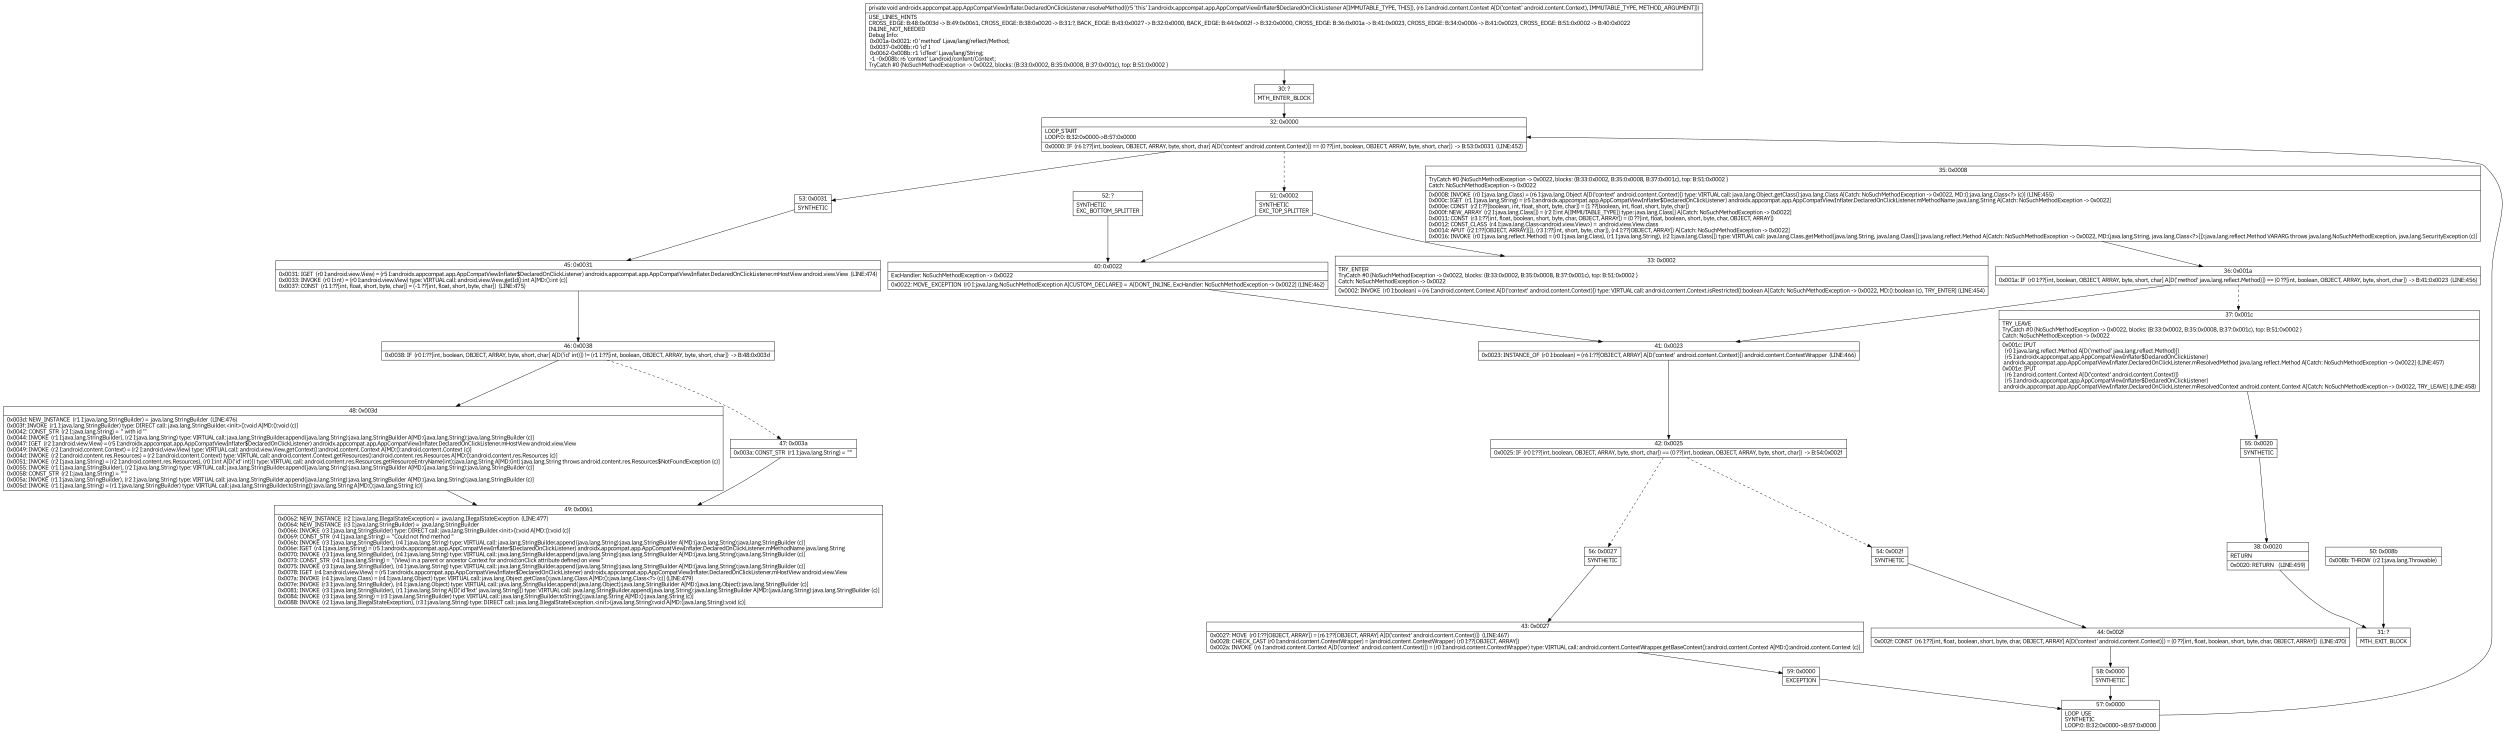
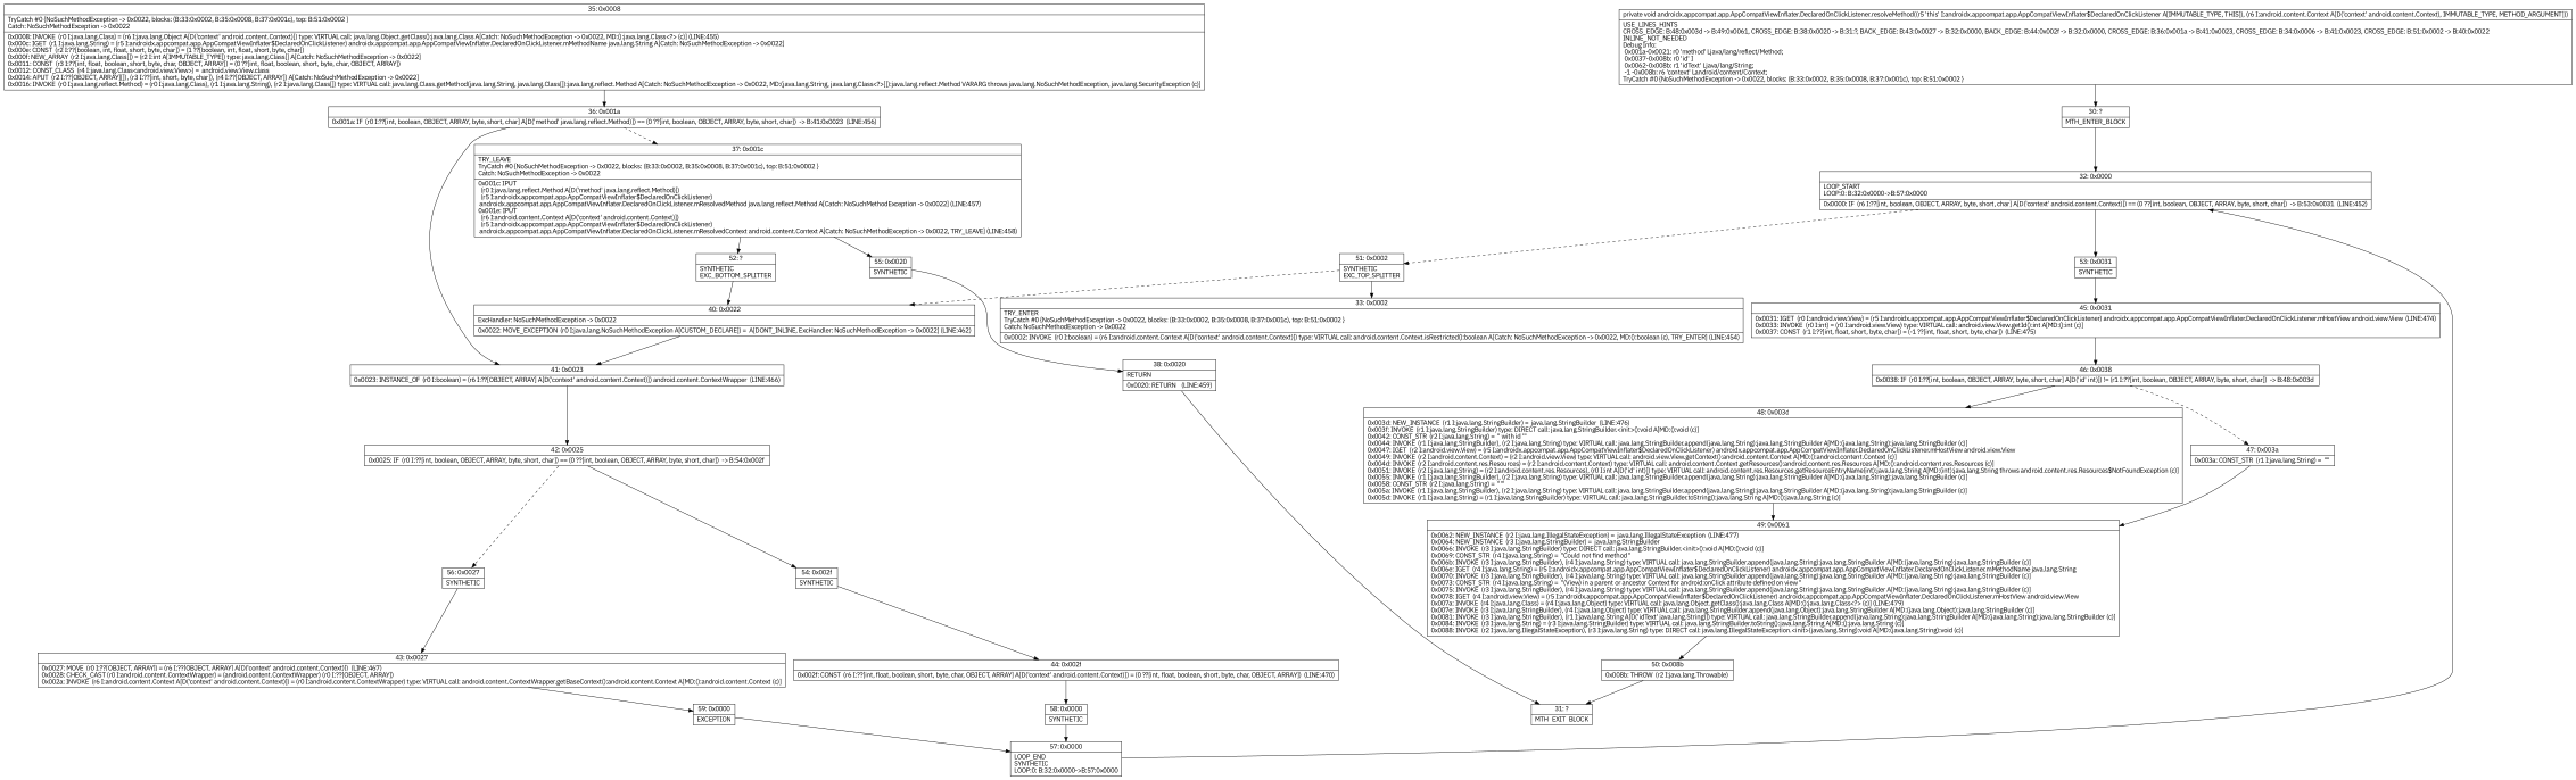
  digraph {
    fontname="IBM Plex Sans"
    node [fontname="IBM Plex Sans" shape=record]
    edge [fontname="IBM Plex Sans"]
    n1 [label="{30\:\ ?|MTH_ENTER_BLOCK\l}"]
    n2 [label="{32\:\ 0x0000|LOOP_START\lLOOP:0: B:32:0x0000\-\>B:57:0x0000\l|0x0000: IF  (r6 I:??[int, boolean, OBJECT, ARRAY, byte, short, char] A[D('context' android.content.Context)]) == (0 ??[int, boolean, OBJECT, ARRAY, byte, short, char])  \-\> B:53:0x0031  (LINE:452)\l}"]
    n3 [label="{51\:\ 0x0002|SYNTHETIC\lEXC_TOP_SPLITTER\l}"]
    n4 [label="{53\:\ 0x0031|SYNTHETIC\l}"]
    n5 [label="{33\:\ 0x0002|TRY_ENTER\lTryCatch #0 \{NoSuchMethodException \-\> 0x0022, blocks: (B:33:0x0002, B:35:0x0008, B:37:0x001c), top: B:51:0x0002 \}\lCatch: NoSuchMethodException \-\> 0x0022\l|0x0002: INVOKE  (r0 I:boolean) = (r6 I:android.content.Context A[D('context' android.content.Context)]) type: VIRTUAL call: android.content.Context.isRestricted():boolean A[Catch: NoSuchMethodException \-\> 0x0022, MD:():boolean (c), TRY_ENTER] (LINE:454)\l}"]
    n6 [label="{40\:\ 0x0022|ExcHandler: NoSuchMethodException \-\> 0x0022\l|0x0022: MOVE_EXCEPTION  (r0 I:java.lang.NoSuchMethodException A[CUSTOM_DECLARE]) =  A[DONT_INLINE, ExcHandler: NoSuchMethodException \-\> 0x0022] (LINE:462)\l}"]
    n7 [label="{45\:\ 0x0031|0x0031: IGET  (r0 I:android.view.View) = (r5 I:androidx.appcompat.app.AppCompatViewInflater$DeclaredOnClickListener) androidx.appcompat.app.AppCompatViewInflater.DeclaredOnClickListener.mHostView android.view.View  (LINE:474)\l0x0033: INVOKE  (r0 I:int) = (r0 I:android.view.View) type: VIRTUAL call: android.view.View.getId():int A[MD:():int (c)]\l0x0037: CONST  (r1 I:??[int, float, short, byte, char]) = (\-1 ??[int, float, short, byte, char])  (LINE:475)\l}"]
    n8 [label="{41\:\ 0x0023|0x0023: INSTANCE_OF  (r0 I:boolean) = (r6 I:??[OBJECT, ARRAY] A[D('context' android.content.Context)]) android.content.ContextWrapper  (LINE:466)\l}"]
    n9 [label="{35\:\ 0x0008|TryCatch #0 \{NoSuchMethodException \-\> 0x0022, blocks: (B:33:0x0002, B:35:0x0008, B:37:0x001c), top: B:51:0x0002 \}\lCatch: NoSuchMethodException \-\> 0x0022\l|0x0008: INVOKE  (r0 I:java.lang.Class) = (r6 I:java.lang.Object A[D('context' android.content.Context)]) type: VIRTUAL call: java.lang.Object.getClass():java.lang.Class A[Catch: NoSuchMethodException \-\> 0x0022, MD:():java.lang.Class\<?\> (c)] (LINE:455)\l0x000c: IGET  (r1 I:java.lang.String) = (r5 I:androidx.appcompat.app.AppCompatViewInflater$DeclaredOnClickListener) androidx.appcompat.app.AppCompatViewInflater.DeclaredOnClickListener.mMethodName java.lang.String A[Catch: NoSuchMethodException \-\> 0x0022]\l0x000e: CONST  (r2 I:??[boolean, int, float, short, byte, char]) = (1 ??[boolean, int, float, short, byte, char]) \l0x000f: NEW_ARRAY  (r2 I:java.lang.Class[]) = (r2 I:int A[IMMUTABLE_TYPE]) type: java.lang.Class[] A[Catch: NoSuchMethodException \-\> 0x0022]\l0x0011: CONST  (r3 I:??[int, float, boolean, short, byte, char, OBJECT, ARRAY]) = (0 ??[int, float, boolean, short, byte, char, OBJECT, ARRAY]) \l0x0012: CONST_CLASS  (r4 I:java.lang.Class\<android.view.View\>) =  android.view.View.class \l0x0014: APUT  (r2 I:??[OBJECT, ARRAY][]), (r3 I:??[int, short, byte, char]), (r4 I:??[OBJECT, ARRAY]) A[Catch: NoSuchMethodException \-\> 0x0022]\l0x0016: INVOKE  (r0 I:java.lang.reflect.Method) = (r0 I:java.lang.Class), (r1 I:java.lang.String), (r2 I:java.lang.Class[]) type: VIRTUAL call: java.lang.Class.getMethod(java.lang.String, java.lang.Class[]):java.lang.reflect.Method A[Catch: NoSuchMethodException \-\> 0x0022, MD:(java.lang.String, java.lang.Class\<?\>[]):java.lang.reflect.Method VARARG throws java.lang.NoSuchMethodException, java.lang.SecurityException (c)]\l}"]
    n10 [label="{36\:\ 0x001a|0x001a: IF  (r0 I:??[int, boolean, OBJECT, ARRAY, byte, short, char] A[D('method' java.lang.reflect.Method)]) == (0 ??[int, boolean, OBJECT, ARRAY, byte, short, char])  \-\> B:41:0x0023  (LINE:456)\l}"]
    n11 [label="{42\:\ 0x0025|0x0025: IF  (r0 I:??[int, boolean, OBJECT, ARRAY, byte, short, char]) == (0 ??[int, boolean, OBJECT, ARRAY, byte, short, char])  \-\> B:54:0x002f \l}"]
    n12 [label="{37\:\ 0x001c|TRY_LEAVE\lTryCatch #0 \{NoSuchMethodException \-\> 0x0022, blocks: (B:33:0x0002, B:35:0x0008, B:37:0x001c), top: B:51:0x0002 \}\lCatch: NoSuchMethodException \-\> 0x0022\l|0x001c: IPUT  \l  (r0 I:java.lang.reflect.Method A[D('method' java.lang.reflect.Method)])\l  (r5 I:androidx.appcompat.app.AppCompatViewInflater$DeclaredOnClickListener)\l androidx.appcompat.app.AppCompatViewInflater.DeclaredOnClickListener.mResolvedMethod java.lang.reflect.Method A[Catch: NoSuchMethodException \-\> 0x0022] (LINE:457)\l0x001e: IPUT  \l  (r6 I:android.content.Context A[D('context' android.content.Context)])\l  (r5 I:androidx.appcompat.app.AppCompatViewInflater$DeclaredOnClickListener)\l androidx.appcompat.app.AppCompatViewInflater.DeclaredOnClickListener.mResolvedContext android.content.Context A[Catch: NoSuchMethodException \-\> 0x0022, TRY_LEAVE] (LINE:458)\l}"]
    n13 [label="{52\:\ ?|SYNTHETIC\lEXC_BOTTOM_SPLITTER\l}"]
    n14 [label="{55\:\ 0x0020|SYNTHETIC\l}"]
    n15 [label="{38\:\ 0x0020|RETURN\l|0x0020: RETURN    (LINE:459)\l}"]
    n16 [label="{31\:\ ?|MTH_EXIT_BLOCK\l}"]
    n17 [label="{54\:\ 0x002f|SYNTHETIC\l}"]
    n18 [label="{56\:\ 0x0027|SYNTHETIC\l}"]
    n19 [label="{44\:\ 0x002f|0x002f: CONST  (r6 I:??[int, float, boolean, short, byte, char, OBJECT, ARRAY] A[D('context' android.content.Context)]) = (0 ??[int, float, boolean, short, byte, char, OBJECT, ARRAY])  (LINE:470)\l}"]
    n20 [label="{43\:\ 0x0027|0x0027: MOVE  (r0 I:??[OBJECT, ARRAY]) = (r6 I:??[OBJECT, ARRAY] A[D('context' android.content.Context)])  (LINE:467)\l0x0028: CHECK_CAST (r0 I:android.content.ContextWrapper) = (android.content.ContextWrapper) (r0 I:??[OBJECT, ARRAY]) \l0x002a: INVOKE  (r6 I:android.content.Context A[D('context' android.content.Context)]) = (r0 I:android.content.ContextWrapper) type: VIRTUAL call: android.content.ContextWrapper.getBaseContext():android.content.Context A[MD:():android.content.Context (c)]\l}"]
    n21 [label="{58\:\ 0x0000|SYNTHETIC\l}"]
-   n22 [label="{57\:\ 0x0000|LOOP_USE\lSYNTHETIC\lLOOP:0: B:32:0x0000\-\>B:57:0x0000\l}"]
+   n22 [label="{57\:\ 0x0000|LOOP_END\lSYNTHETIC\lLOOP:0: B:32:0x0000\-\>B:57:0x0000\l}"]
    n23 [label="{59\:\ 0x0000|EXCEPTION\l}"]
    n24 [label="{46\:\ 0x0038|0x0038: IF  (r0 I:??[int, boolean, OBJECT, ARRAY, byte, short, char] A[D('id' int)]) != (r1 I:??[int, boolean, OBJECT, ARRAY, byte, short, char])  \-\> B:48:0x003d \l}"]
    n25 [label="{47\:\ 0x003a|0x003a: CONST_STR  (r1 I:java.lang.String) =  \"\" \l}"]
    n26 [label="{48\:\ 0x003d|0x003d: NEW_INSTANCE  (r1 I:java.lang.StringBuilder) =  java.lang.StringBuilder  (LINE:476)\l0x003f: INVOKE  (r1 I:java.lang.StringBuilder) type: DIRECT call: java.lang.StringBuilder.\<init\>():void A[MD:():void (c)]\l0x0042: CONST_STR  (r2 I:java.lang.String) =  \" with id '\" \l0x0044: INVOKE  (r1 I:java.lang.StringBuilder), (r2 I:java.lang.String) type: VIRTUAL call: java.lang.StringBuilder.append(java.lang.String):java.lang.StringBuilder A[MD:(java.lang.String):java.lang.StringBuilder (c)]\l0x0047: IGET  (r2 I:android.view.View) = (r5 I:androidx.appcompat.app.AppCompatViewInflater$DeclaredOnClickListener) androidx.appcompat.app.AppCompatViewInflater.DeclaredOnClickListener.mHostView android.view.View \l0x0049: INVOKE  (r2 I:android.content.Context) = (r2 I:android.view.View) type: VIRTUAL call: android.view.View.getContext():android.content.Context A[MD:():android.content.Context (c)]\l0x004d: INVOKE  (r2 I:android.content.res.Resources) = (r2 I:android.content.Context) type: VIRTUAL call: android.content.Context.getResources():android.content.res.Resources A[MD:():android.content.res.Resources (c)]\l0x0051: INVOKE  (r2 I:java.lang.String) = (r2 I:android.content.res.Resources), (r0 I:int A[D('id' int)]) type: VIRTUAL call: android.content.res.Resources.getResourceEntryName(int):java.lang.String A[MD:(int):java.lang.String throws android.content.res.Resources$NotFoundException (c)]\l0x0055: INVOKE  (r1 I:java.lang.StringBuilder), (r2 I:java.lang.String) type: VIRTUAL call: java.lang.StringBuilder.append(java.lang.String):java.lang.StringBuilder A[MD:(java.lang.String):java.lang.StringBuilder (c)]\l0x0058: CONST_STR  (r2 I:java.lang.String) =  \"'\" \l0x005a: INVOKE  (r1 I:java.lang.StringBuilder), (r2 I:java.lang.String) type: VIRTUAL call: java.lang.StringBuilder.append(java.lang.String):java.lang.StringBuilder A[MD:(java.lang.String):java.lang.StringBuilder (c)]\l0x005d: INVOKE  (r1 I:java.lang.String) = (r1 I:java.lang.StringBuilder) type: VIRTUAL call: java.lang.StringBuilder.toString():java.lang.String A[MD:():java.lang.String (c)]\l}"]
    n27 [label="{49\:\ 0x0061|0x0062: NEW_INSTANCE  (r2 I:java.lang.IllegalStateException) =  java.lang.IllegalStateException  (LINE:477)\l0x0064: NEW_INSTANCE  (r3 I:java.lang.StringBuilder) =  java.lang.StringBuilder \l0x0066: INVOKE  (r3 I:java.lang.StringBuilder) type: DIRECT call: java.lang.StringBuilder.\<init\>():void A[MD:():void (c)]\l0x0069: CONST_STR  (r4 I:java.lang.String) =  \"Could not find method \" \l0x006b: INVOKE  (r3 I:java.lang.StringBuilder), (r4 I:java.lang.String) type: VIRTUAL call: java.lang.StringBuilder.append(java.lang.String):java.lang.StringBuilder A[MD:(java.lang.String):java.lang.StringBuilder (c)]\l0x006e: IGET  (r4 I:java.lang.String) = (r5 I:androidx.appcompat.app.AppCompatViewInflater$DeclaredOnClickListener) androidx.appcompat.app.AppCompatViewInflater.DeclaredOnClickListener.mMethodName java.lang.String \l0x0070: INVOKE  (r3 I:java.lang.StringBuilder), (r4 I:java.lang.String) type: VIRTUAL call: java.lang.StringBuilder.append(java.lang.String):java.lang.StringBuilder A[MD:(java.lang.String):java.lang.StringBuilder (c)]\l0x0073: CONST_STR  (r4 I:java.lang.String) =  \"(View) in a parent or ancestor Context for android:onClick attribute defined on view \" \l0x0075: INVOKE  (r3 I:java.lang.StringBuilder), (r4 I:java.lang.String) type: VIRTUAL call: java.lang.StringBuilder.append(java.lang.String):java.lang.StringBuilder A[MD:(java.lang.String):java.lang.StringBuilder (c)]\l0x0078: IGET  (r4 I:android.view.View) = (r5 I:androidx.appcompat.app.AppCompatViewInflater$DeclaredOnClickListener) androidx.appcompat.app.AppCompatViewInflater.DeclaredOnClickListener.mHostView android.view.View \l0x007a: INVOKE  (r4 I:java.lang.Class) = (r4 I:java.lang.Object) type: VIRTUAL call: java.lang.Object.getClass():java.lang.Class A[MD:():java.lang.Class\<?\> (c)] (LINE:479)\l0x007e: INVOKE  (r3 I:java.lang.StringBuilder), (r4 I:java.lang.Object) type: VIRTUAL call: java.lang.StringBuilder.append(java.lang.Object):java.lang.StringBuilder A[MD:(java.lang.Object):java.lang.StringBuilder (c)]\l0x0081: INVOKE  (r3 I:java.lang.StringBuilder), (r1 I:java.lang.String A[D('idText' java.lang.String)]) type: VIRTUAL call: java.lang.StringBuilder.append(java.lang.String):java.lang.StringBuilder A[MD:(java.lang.String):java.lang.StringBuilder (c)]\l0x0084: INVOKE  (r3 I:java.lang.String) = (r3 I:java.lang.StringBuilder) type: VIRTUAL call: java.lang.StringBuilder.toString():java.lang.String A[MD:():java.lang.String (c)]\l0x0088: INVOKE  (r2 I:java.lang.IllegalStateException), (r3 I:java.lang.String) type: DIRECT call: java.lang.IllegalStateException.\<init\>(java.lang.String):void A[MD:(java.lang.String):void (c)]\l}"]
    n28 [label="{50\:\ 0x008b|0x008b: THROW  (r2 I:java.lang.Throwable) \l}"]
    n29 [label="{private void androidx.appcompat.app.AppCompatViewInflater.DeclaredOnClickListener.resolveMethod((r5 'this' I:androidx.appcompat.app.AppCompatViewInflater$DeclaredOnClickListener A[IMMUTABLE_TYPE, THIS]), (r6 I:android.content.Context A[D('context' android.content.Context), IMMUTABLE_TYPE, METHOD_ARGUMENT]))  | USE_LINES_HINTS\lCROSS_EDGE: B:48:0x003d \-\> B:49:0x0061, CROSS_EDGE: B:38:0x0020 \-\> B:31:?, BACK_EDGE: B:43:0x0027 \-\> B:32:0x0000, BACK_EDGE: B:44:0x002f \-\> B:32:0x0000, CROSS_EDGE: B:36:0x001a \-\> B:41:0x0023, CROSS_EDGE: B:34:0x0006 \-\> B:41:0x0023, CROSS_EDGE: B:51:0x0002 \-\> B:40:0x0022\lINLINE_NOT_NEEDED\lDebug Info:\l  0x001a\-0x0021: r0 'method' Ljava\/lang\/reflect\/Method;\l  0x0037\-0x008b: r0 'id' I\l  0x0062\-0x008b: r1 'idText' Ljava\/lang\/String;\l  \-1 \-0x008b: r6 'context' Landroid\/content\/Context;\lTryCatch #0 \{NoSuchMethodException \-\> 0x0022, blocks: (B:33:0x0002, B:35:0x0008, B:37:0x001c), top: B:51:0x0002 \}\l}"]
    n1 -> n2
    n2 -> n3 [style=dashed]
    n2 -> n4
    n3 -> n5
-   n3 -> n6
+   n3 -> n6 [style=dashed]
    n4 -> n7
    n6 -> n8
    n7 -> n24
    n8 -> n11
    n9 -> n10
    n10 -> n8
    n10 -> n12 [style=dashed]
-   n11 -> n17 [style=dashed]
+   n11 -> n17
    n11 -> n18 [style=dashed]
+   n12 -> n13
    n12 -> n14
    n13 -> n6
    n14 -> n15
    n15 -> n16
    n17 -> n19
    n18 -> n20
    n19 -> n21
    n20 -> n23
    n21 -> n22
    n22 -> n2
    n23 -> n22
    n24 -> n25 [style=dashed]
    n24 -> n26
    n25 -> n27
    n26 -> n27
+   n27 -> n28
    n28 -> n16
    n29 -> n1
  }
